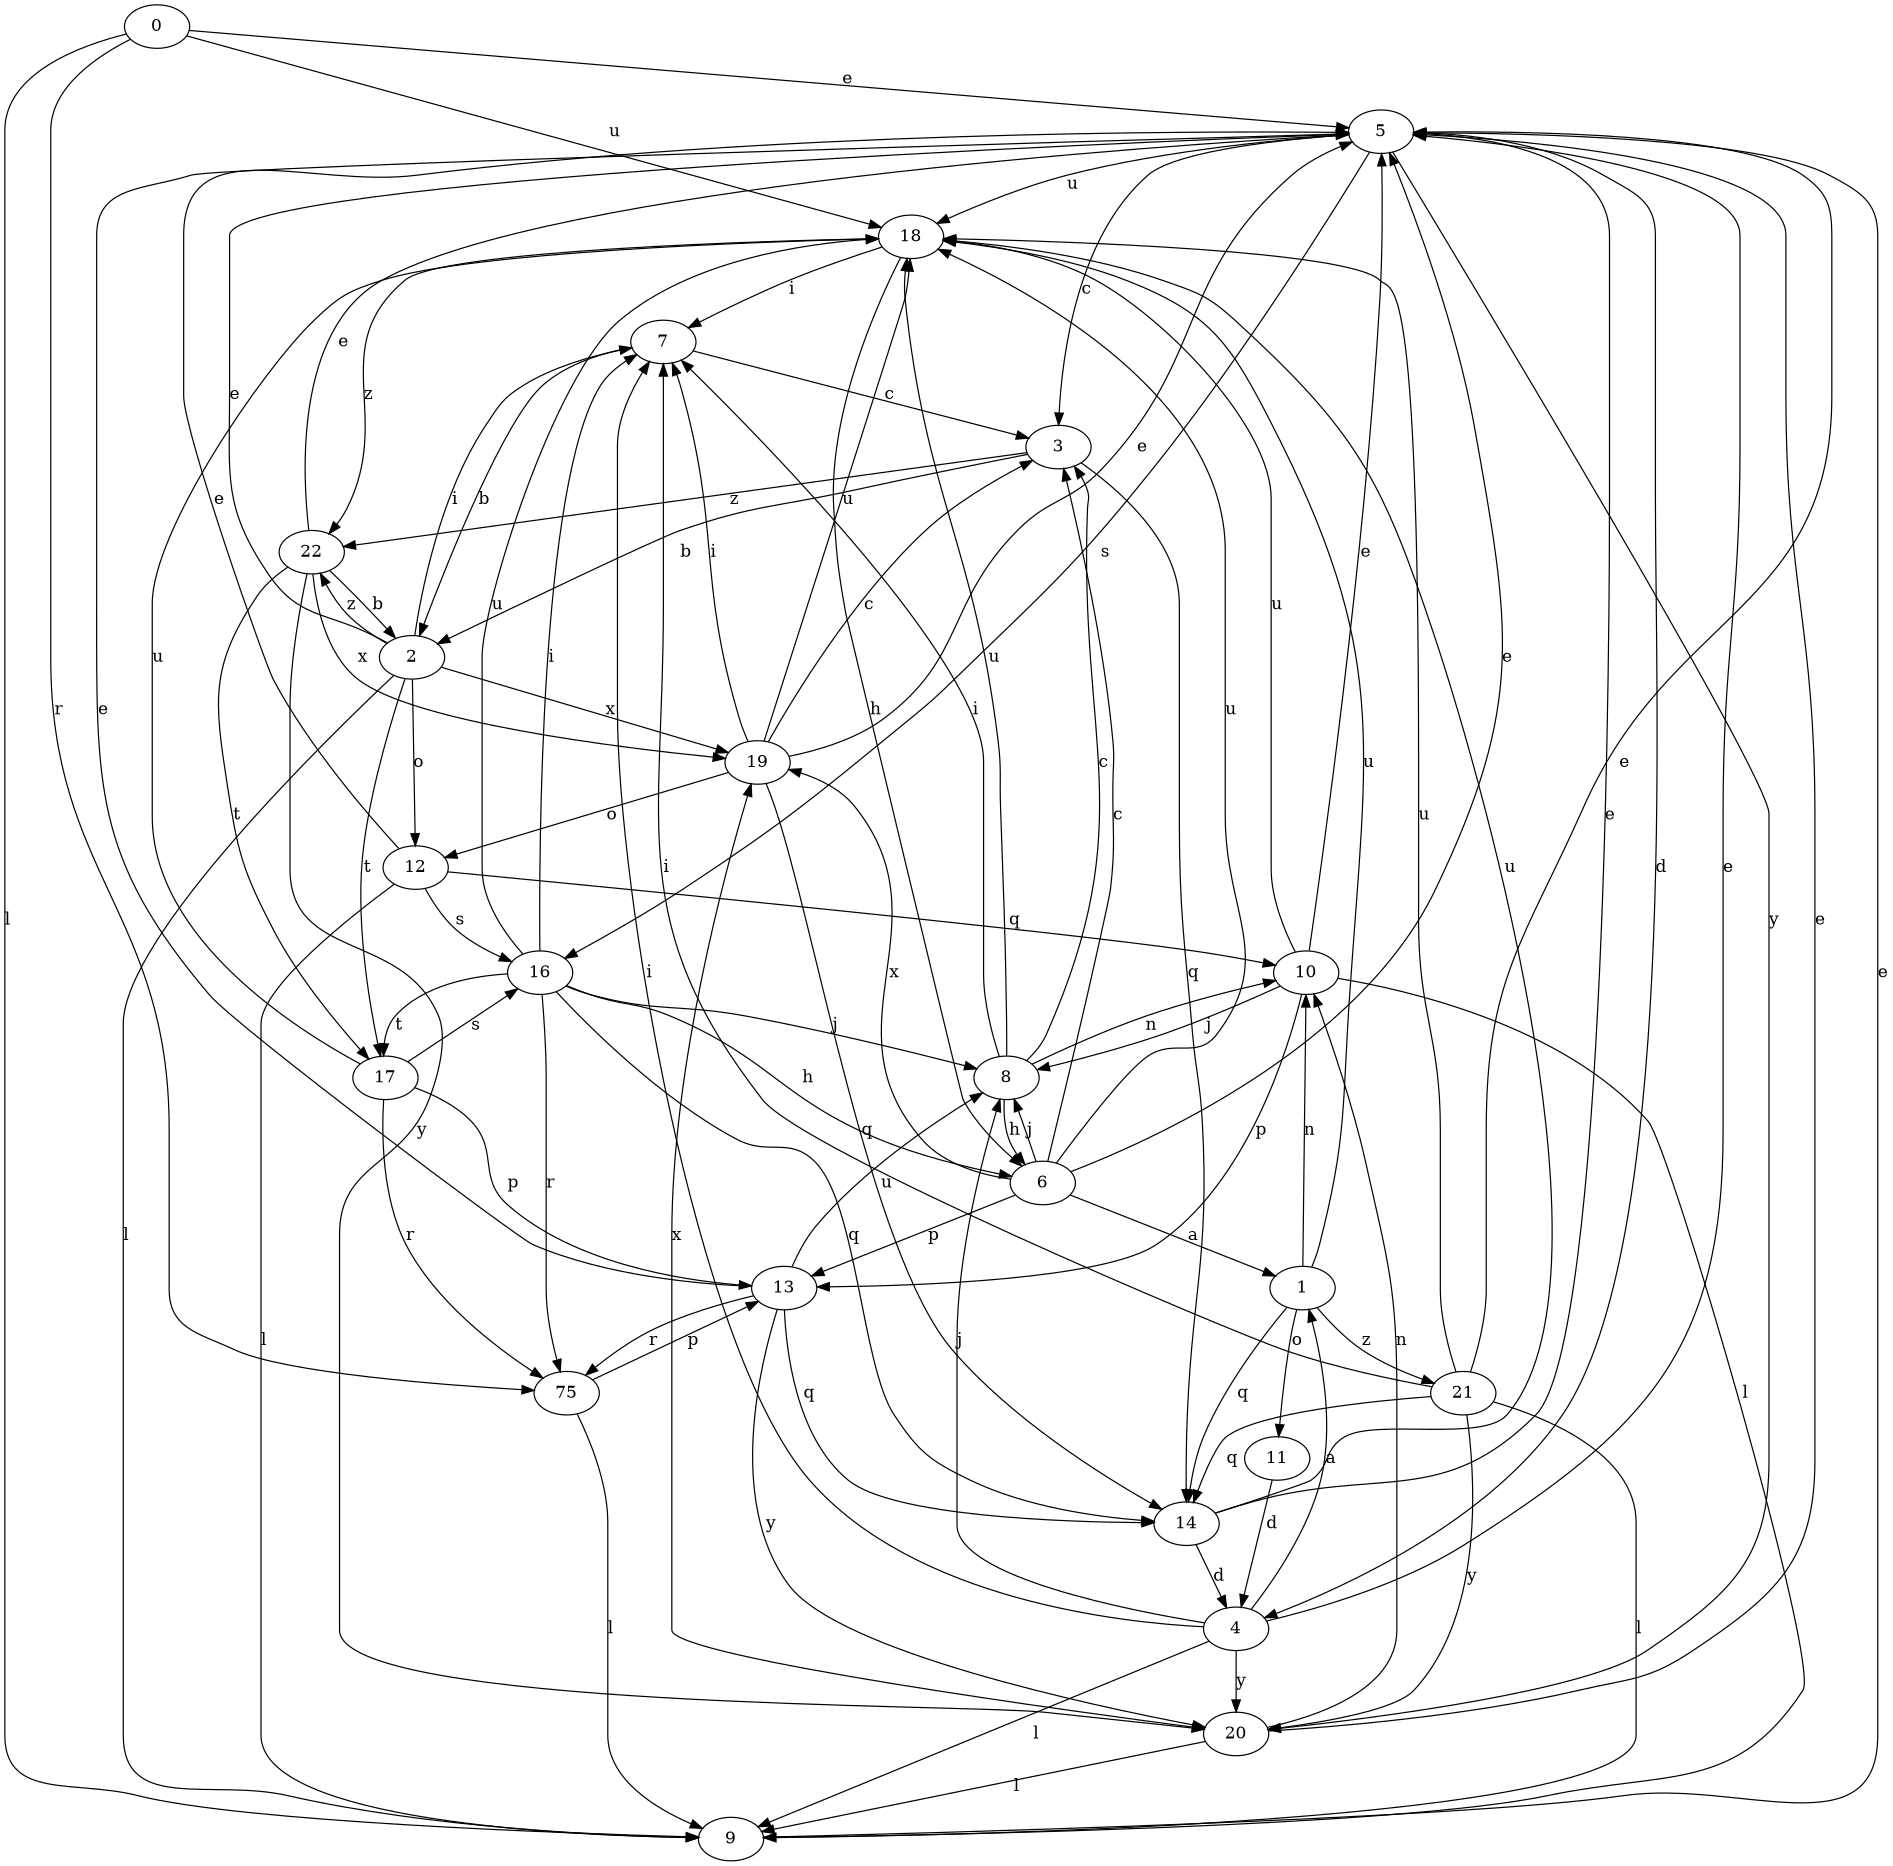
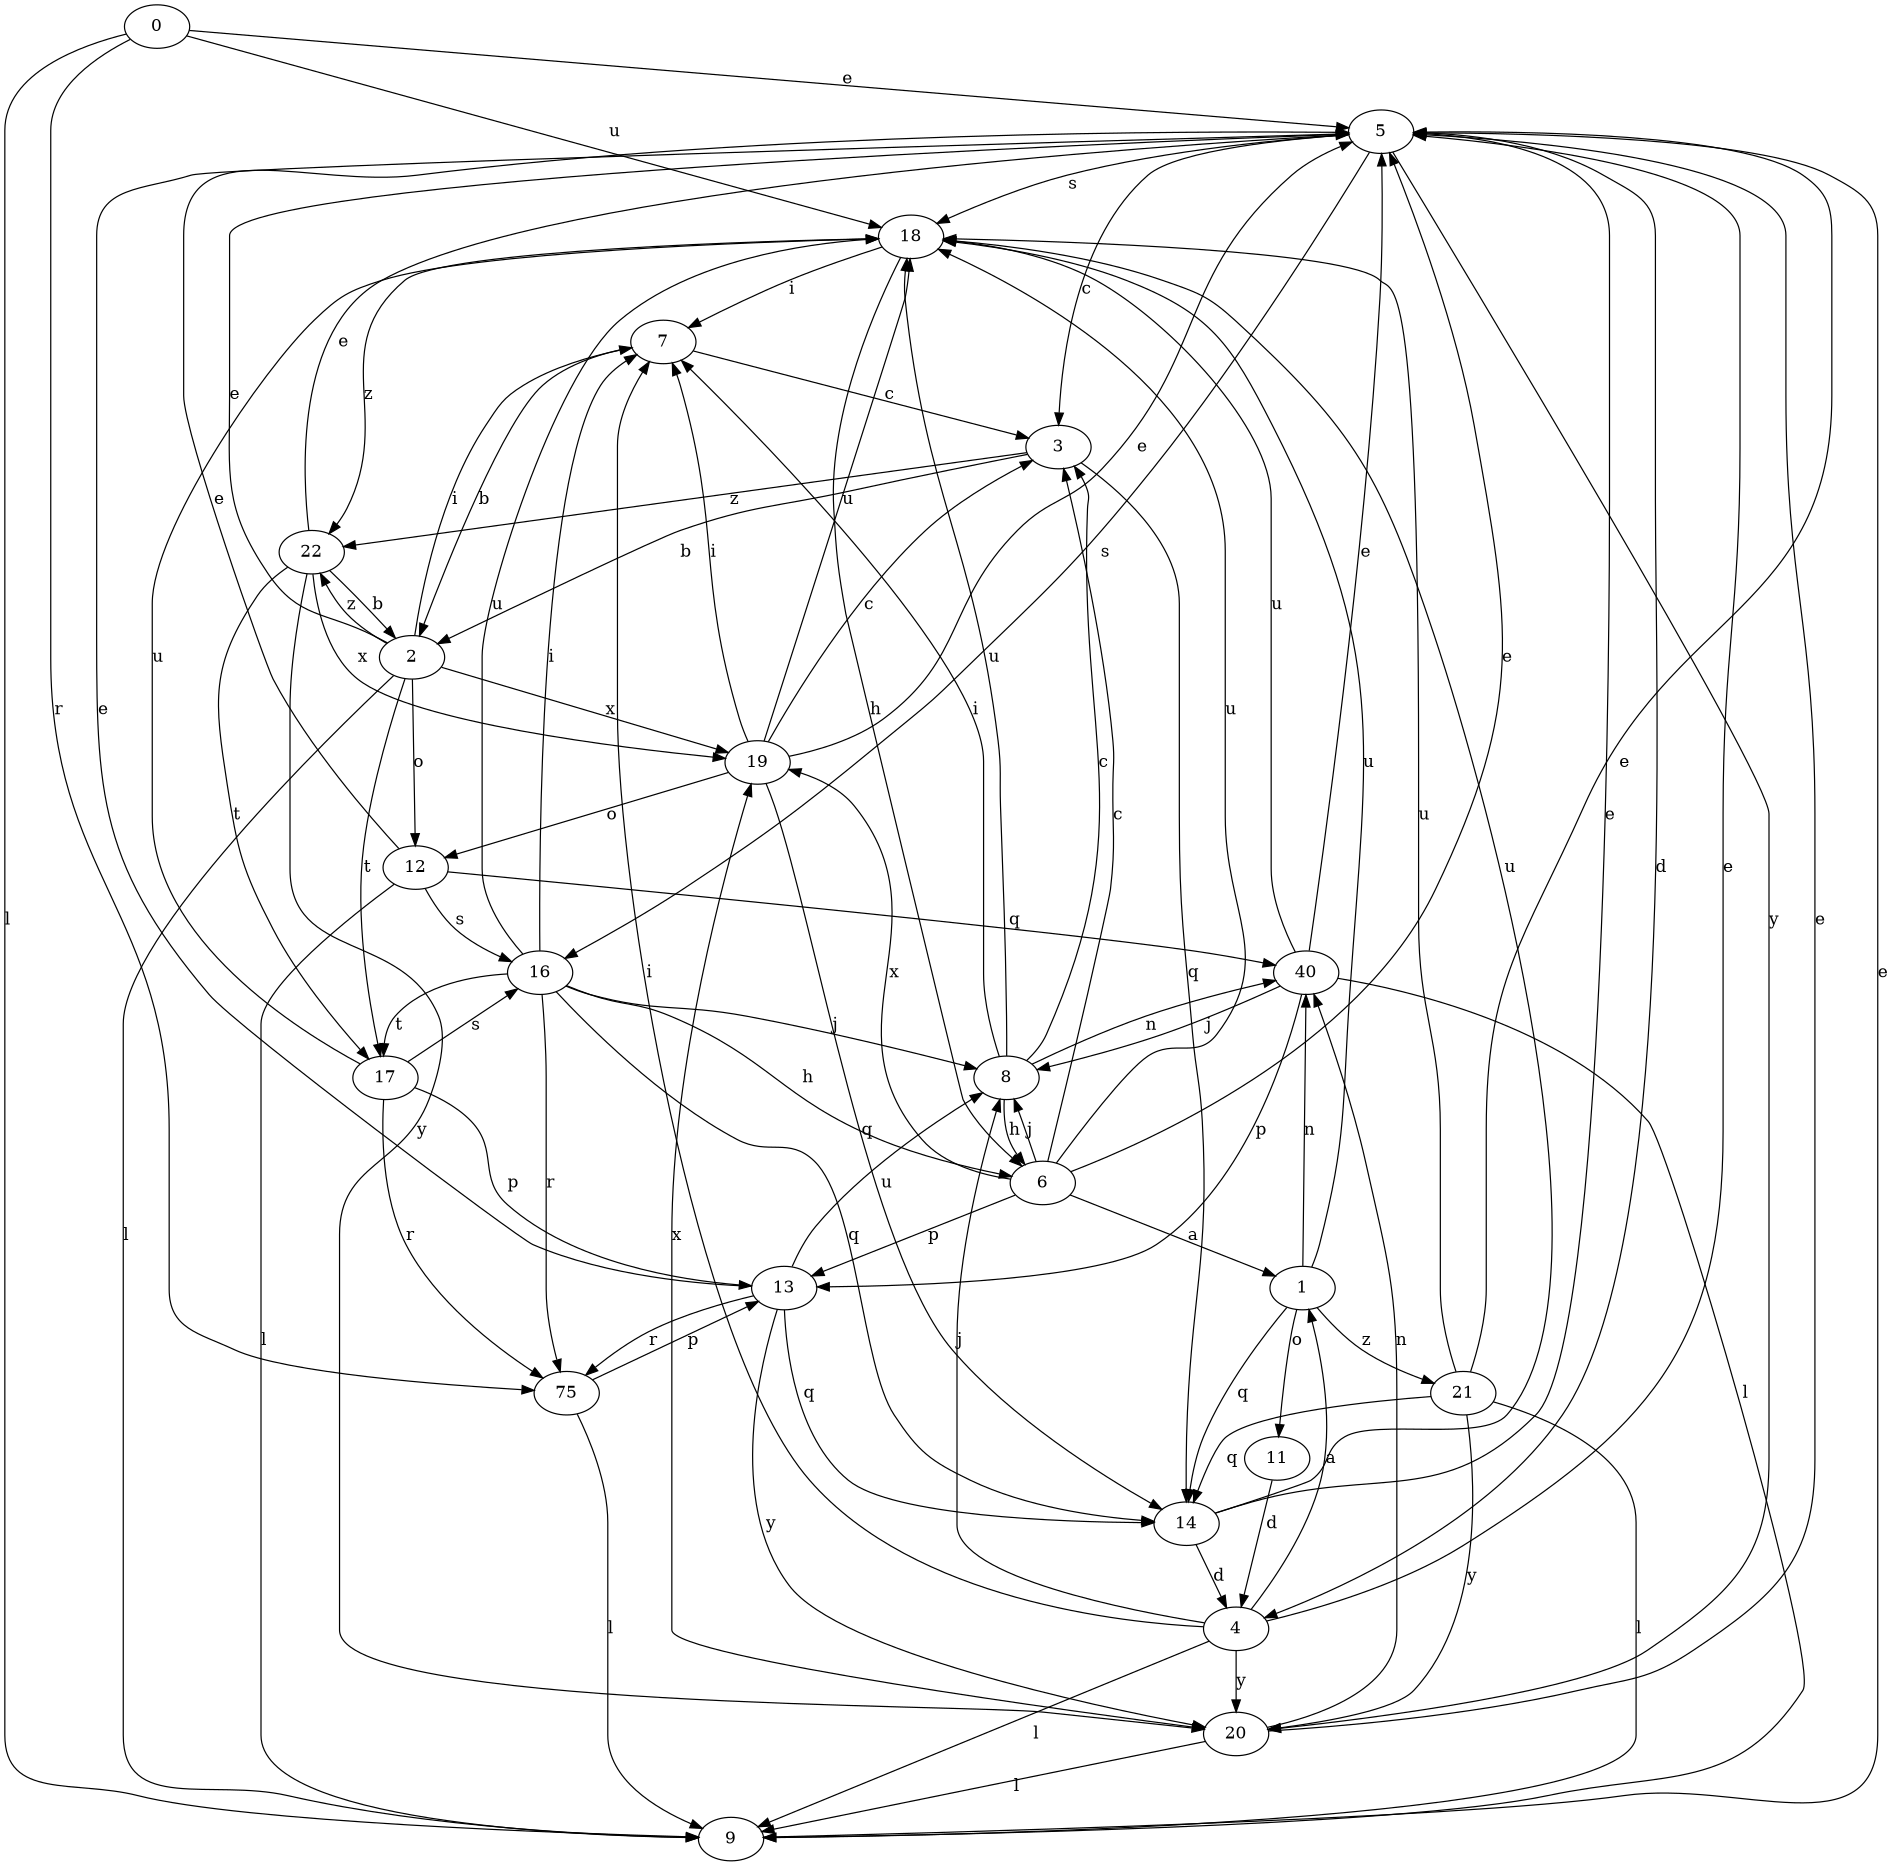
  strict digraph {
    0
    5
    9
    n4 [label=75]
    18
    3
    4
    20
    16
    13
    7
    22
    6
    1
-   10
+   10 [label=40]
    11
    14
    21
    8
    2
    12
    17
    19
    0 -> 5 [label=e]
    0 -> 9 [label=l]
    0 -> n4 [label=r]
    0 -> 18 [label=u]
-   5 -> 18 [label=u]
+   5 -> 18 [label=s]
    5 -> 3 [label=c]
    5 -> 4 [label=d]
    5 -> 20 [label=y]
    5 -> 16 [label=s]
    9 -> 5 [label=e]
    n4 -> 9 [label=l]
    n4 -> 13 [label=p]
    18 -> 7 [label=i]
    18 -> 22 [label=z]
    18 -> 6 [label=h]
    3 -> 22 [label=z]
    3 -> 14 [label=q]
    3 -> 2 [label=b]
    4 -> 5 [label=e]
    4 -> 9 [label=l]
    4 -> 20 [label=y]
    4 -> 7 [label=i]
    4 -> 1 [label=a]
    4 -> 8 [label=j]
    20 -> 5 [label=e]
    20 -> 9 [label=l]
    20 -> 10 [label=n]
    20 -> 19 [label=x]
    16 -> n4 [label=r]
    16 -> 18 [label=u]
    16 -> 7 [label=i]
    16 -> 6 [label=h]
    16 -> 14 [label=q]
    16 -> 8 [label=j]
    16 -> 17 [label=t]
    13 -> 5 [label=e]
    13 -> n4 [label=r]
    13 -> 20 [label=y]
    13 -> 14 [label=q]
    13 -> 8 [label=u]
    7 -> 3 [label=c]
    7 -> 2 [label=b]
    22 -> 5 [label=e]
    22 -> 20 [label=y]
    22 -> 2 [label=b]
    22 -> 17 [label=t]
    22 -> 19 [label=x]
    6 -> 5 [label=e]
    6 -> 18 [label=u]
    6 -> 3 [label=c]
    6 -> 13 [label=p]
    6 -> 1 [label=a]
    6 -> 8 [label=j]
    6 -> 19 [label=x]
    1 -> 18 [label=u]
    1 -> 10 [label=n]
    1 -> 11 [label=o]
    1 -> 14 [label=q]
    1 -> 21 [label=z]
    10 -> 5 [label=e]
    10 -> 9 [label=l]
    10 -> 18 [label=u]
    10 -> 13 [label=p]
    10 -> 8 [label=j]
    11 -> 4 [label=d]
    14 -> 5 [label=e]
    14 -> 18 [label=u]
    14 -> 4 [label=d]
    21 -> 5 [label=e]
    21 -> 9 [label=l]
    21 -> 18 [label=u]
    21 -> 20 [label=y]
-   21 -> 7 [label=i]
    21 -> 14 [label=q]
    8 -> 18 [label=u]
    8 -> 3 [label=c]
    8 -> 7 [label=i]
    8 -> 6 [label=h]
    8 -> 10 [label=n]
    2 -> 5 [label=e]
    2 -> 9 [label=l]
    2 -> 7 [label=i]
    2 -> 22 [label=z]
    2 -> 12 [label=o]
    2 -> 17 [label=t]
    2 -> 19 [label=x]
    12 -> 5 [label=e]
    12 -> 9 [label=l]
    12 -> 16 [label=s]
    12 -> 10 [label=q]
    17 -> n4 [label=r]
    17 -> 18 [label=u]
    17 -> 16 [label=s]
    17 -> 13 [label=p]
    19 -> 5 [label=e]
    19 -> 18 [label=u]
    19 -> 3 [label=c]
    19 -> 7 [label=i]
    19 -> 14 [label=q]
    19 -> 12 [label=o]
  }
